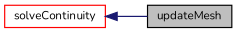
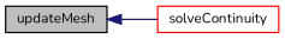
  digraph {
    rankdir=LR
    fontname=Nunito
    node [fontname=Nunito fontsize=10 shape=record]
    n1 [color=black fillcolor=grey75 fontcolor=black height=0.2 label=updateMesh style=filled width=0.4]
    n2 [color=red height=0.2 label=solveContinuity width=0.4]
-   n2 -> n1 [color=midnightblue dir=back fontname=Nunito fontsize=10 labelfontname=Helvetica labelfontsize=10 style=solid]
+   n1 -> n2 [color=midnightblue dir=back fontname=Nunito fontsize=10 labelfontname=Helvetica labelfontsize=10 style=solid]
  }
